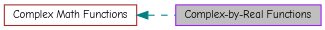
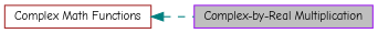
  digraph {
    rankdir=LR
    fontname="Comic Neue"
    node [fontname="Comic Neue" fontsize=10 shape=record style=filled]
-   n1 [color=purple fillcolor=grey75 fontcolor=black height=0.2 label="Complex-by-Real Functions" width=0.4]
+   n1 [color=purple fillcolor=grey75 fontcolor=black height=0.2 label="Complex-by-Real Multiplication" width=0.4]
    n2 [color=brown fillcolor=white height=0.2 label="Complex Math Functions" width=0.4]
    n2 -> n1 [dir=back fontname="Comic Neue" fontsize=10 labelfontname=Helvetica labelfontsize=10 shape=plaintext style=dashed color=teal]
  }
